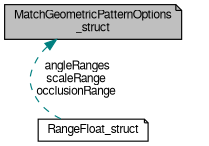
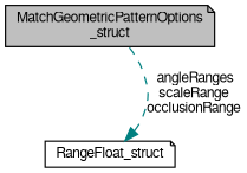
  digraph {
    node [color=black fontname=FreeSans fontsize=10 shape=note]
    n1 [fillcolor=grey75 fontcolor=black height=0.2 label="MatchGeometricPatternOptions\l_struct" style=filled width=0.4]
    n2 [height=0.2 label=RangeFloat_struct width=0.4]
-   n1 -> n2 [color=teal dir=back fontname=FreeSans fontsize=10 label=" angleRanges\nscaleRange\nocclusionRange" labelfontname=FreeSans labelfontsize=10 style=dashed]
+   n2 -> n1 [color=teal dir=back fontname=FreeSans fontsize=10 label=" angleRanges\nscaleRange\nocclusionRange" labelfontname=FreeSans labelfontsize=10 style=dashed]
  }
